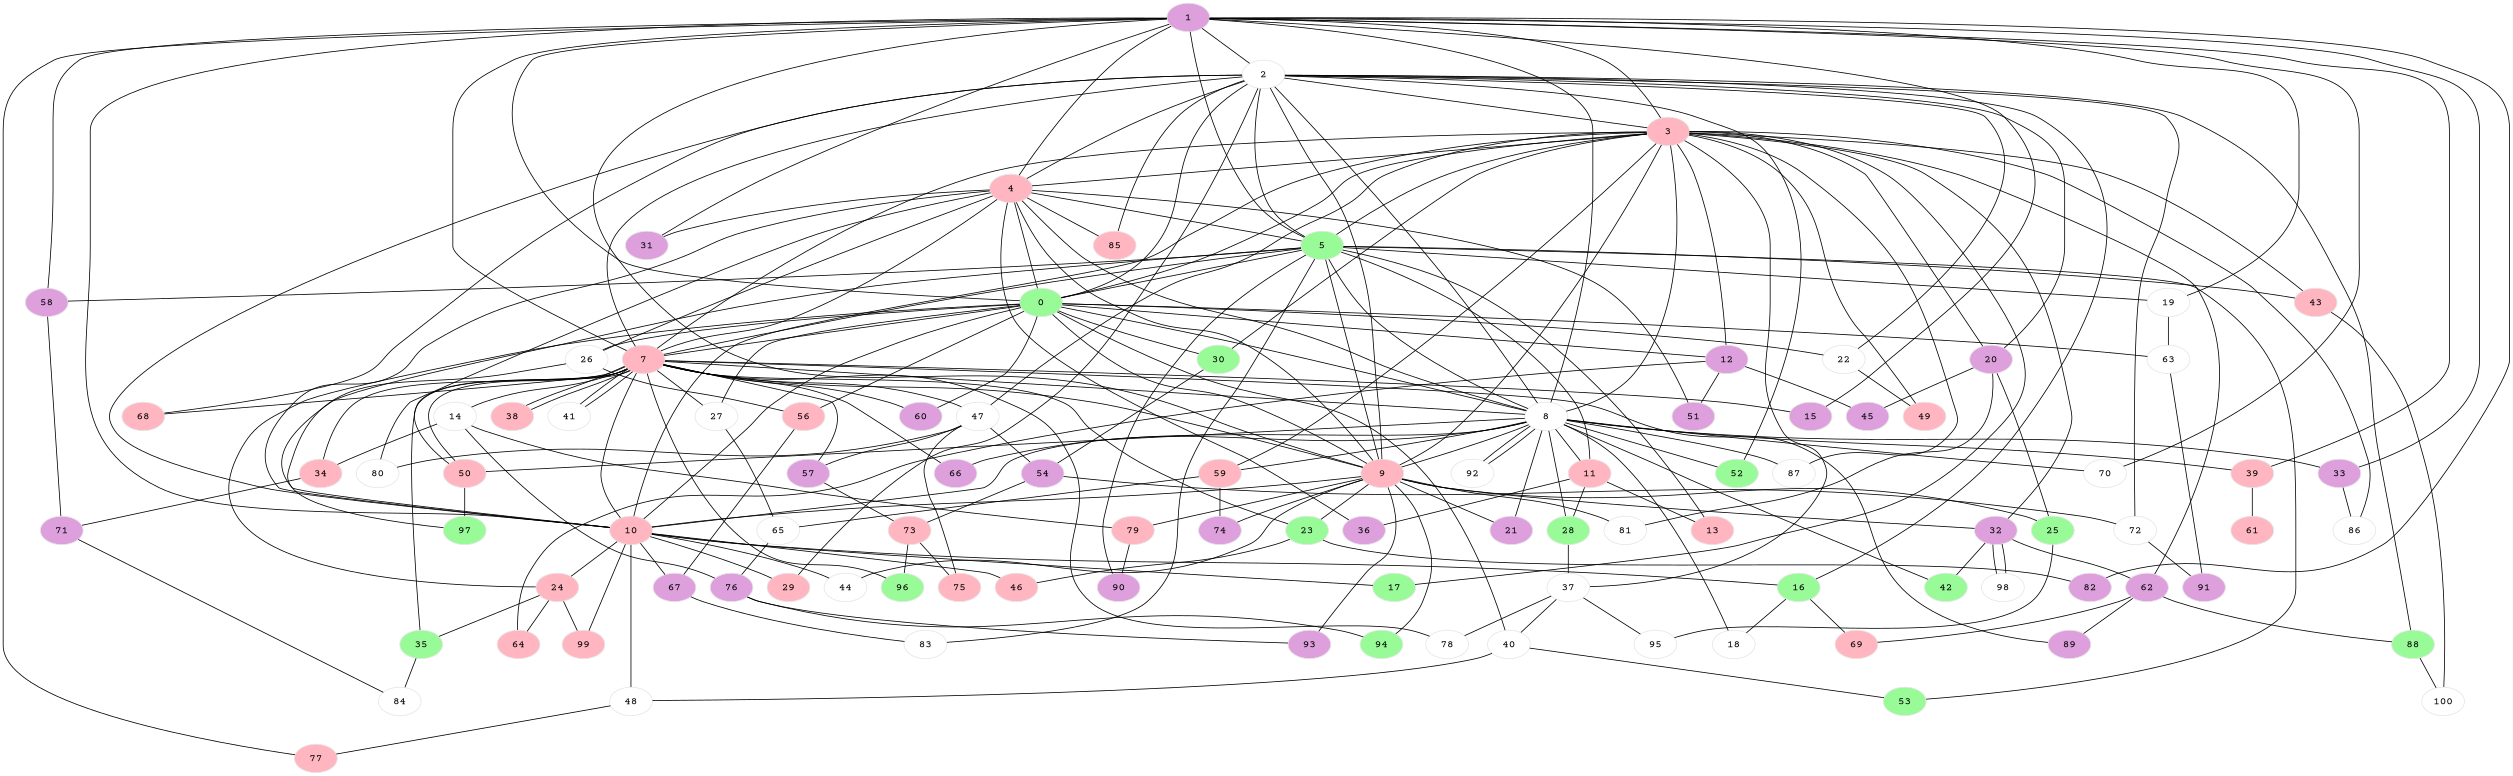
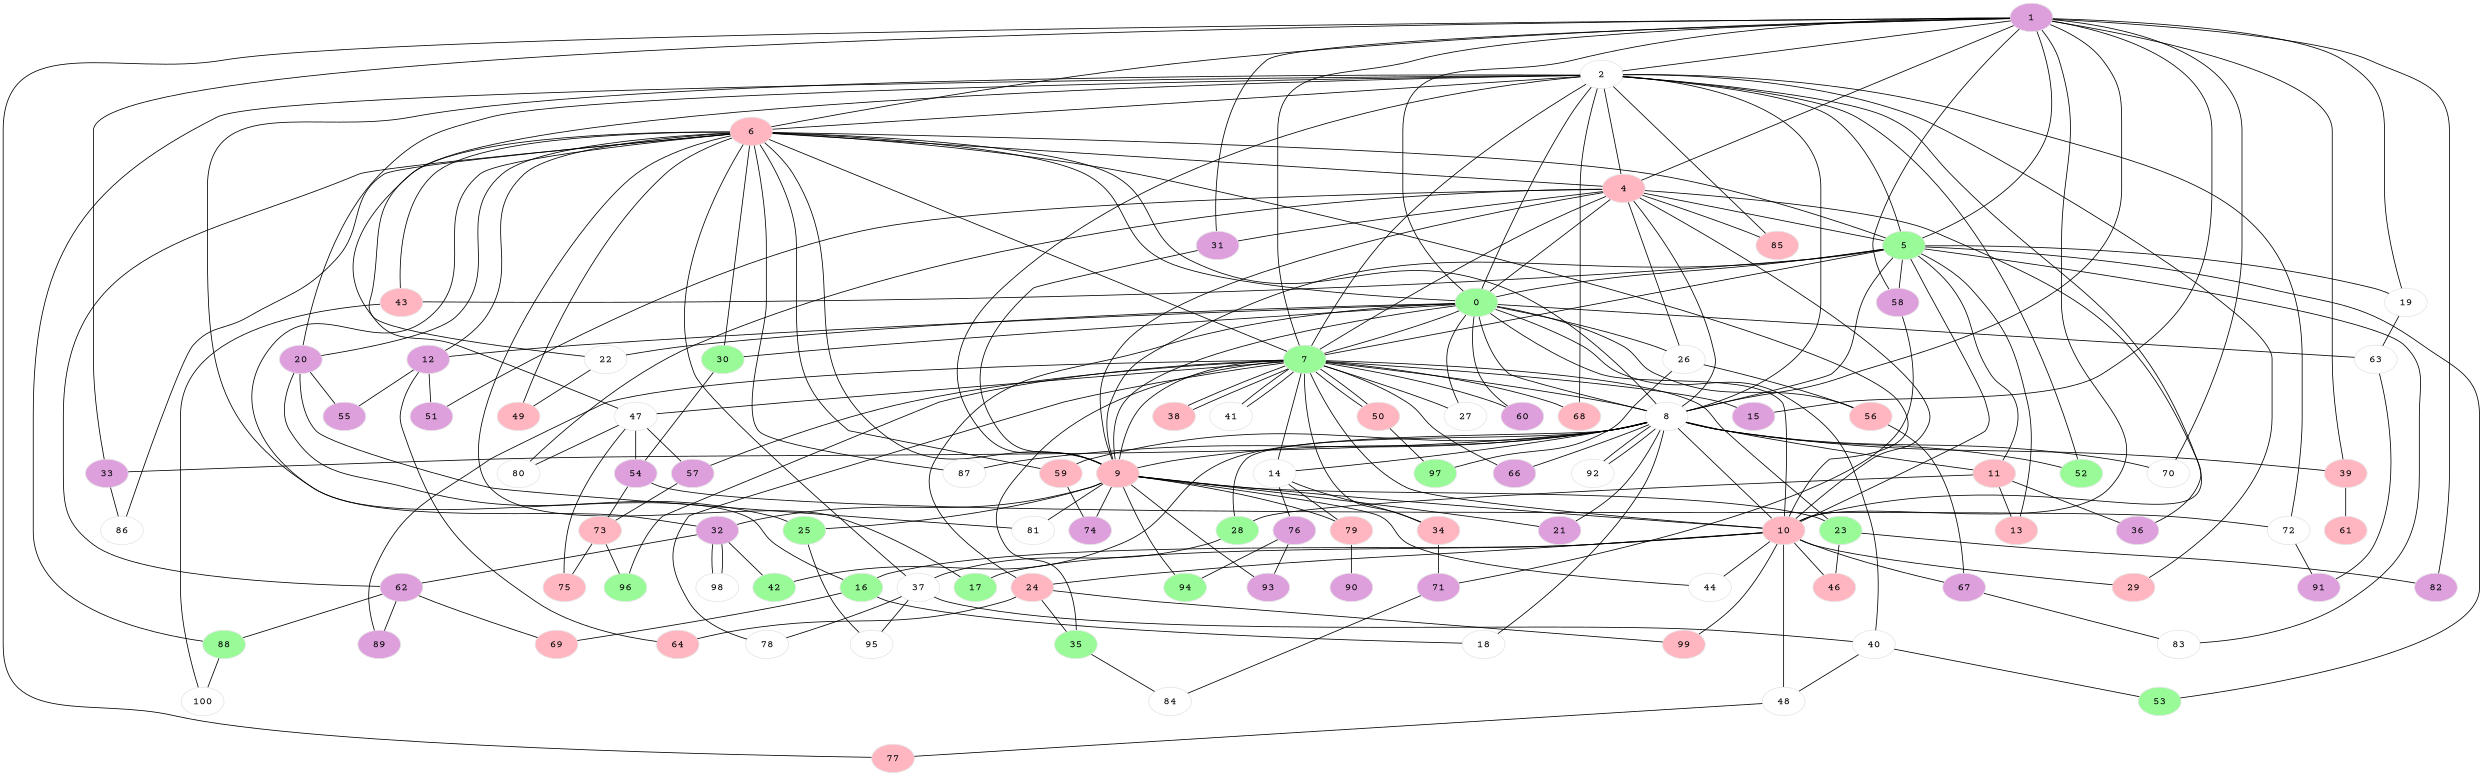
  graph {
    fontname="Courier Prime"
    node [color=gray90 fillcolor=white fontname="Courier Prime" style=filled]
    edge [fontname="Courier Prime"]
    1 [fillcolor=plum]
    2
-   3 [fillcolor=lightpink]
+   3 [fillcolor=lightpink label=6]
    4 [fillcolor=lightpink]
    5 [fillcolor=palegreen]
    n6 [fillcolor=palegreen label=0]
-   7 [fillcolor=lightpink]
+   7 [fillcolor=palegreen]
    8
    9 [fillcolor=lightpink]
    10 [fillcolor=lightpink]
    15 [fillcolor=plum]
    19
    31 [fillcolor=plum]
    33 [fillcolor=plum]
    39 [fillcolor=lightpink]
    58 [fillcolor=plum]
    70
    77 [fillcolor=lightpink]
    82 [fillcolor=plum]
    16 [fillcolor=palegreen]
    20 [fillcolor=plum]
    22
    29 [fillcolor=lightpink]
    52 [fillcolor=palegreen]
    68 [fillcolor=lightpink]
    72
    85 [fillcolor=lightpink]
    88 [fillcolor=palegreen]
    12 [fillcolor=plum]
    17 [fillcolor=palegreen]
    30 [fillcolor=palegreen]
    32 [fillcolor=plum]
    37
    43 [fillcolor=lightpink]
    47
    49 [fillcolor=lightpink]
    59 [fillcolor=lightpink]
    62 [fillcolor=plum]
    86
    87
    26
    36 [fillcolor=plum]
    51 [fillcolor=plum]
    80
    11 [fillcolor=lightpink]
    13 [fillcolor=lightpink]
    53 [fillcolor=palegreen]
    83
    90 [fillcolor=plum]
    24 [fillcolor=lightpink]
    27
    40
    56 [fillcolor=lightpink]
    60 [fillcolor=plum]
    63
    14
    23 [fillcolor=palegreen]
    34 [fillcolor=lightpink]
    35 [fillcolor=palegreen]
    38 [fillcolor=lightpink]
    41
    50 [fillcolor=lightpink]
    57 [fillcolor=plum]
    66 [fillcolor=plum]
    78
    89 [fillcolor=plum]
    96 [fillcolor=palegreen]
    18
    21 [fillcolor=plum]
    28 [fillcolor=palegreen]
    42 [fillcolor=palegreen]
    92
    25 [fillcolor=palegreen]
    44
    74 [fillcolor=plum]
    79 [fillcolor=lightpink]
    81
    93 [fillcolor=plum]
    94 [fillcolor=palegreen]
    46 [fillcolor=lightpink]
    48
    67 [fillcolor=plum]
    99 [fillcolor=lightpink]
    61 [fillcolor=lightpink]
    71 [fillcolor=plum]
    69 [fillcolor=lightpink]
-   45 [fillcolor=plum]
+   45 [fillcolor=plum label=55]
    91 [fillcolor=plum]
    100
    64 [fillcolor=lightpink]
    54 [fillcolor=plum]
    98
    95
    75 [fillcolor=lightpink]
-   65
    97 [fillcolor=palegreen]
    76 [fillcolor=plum]
    84
    73 [fillcolor=lightpink]
    1 -- 2
    1 -- 3
    1 -- 4
    1 -- 5
    1 -- n6
    1 -- 7
    1 -- 8
-   1 -- 9
+   31 -- 9
    1 -- 10
    1 -- 15
    1 -- 19
    1 -- 31
    1 -- 33
    1 -- 39
    1 -- 58
    1 -- 70
    1 -- 77
    1 -- 82
    2 -- 3
    2 -- 4
    2 -- 5
    2 -- n6
    2 -- 7
    2 -- 8
    2 -- 9
    2 -- 10
    2 -- 16
    2 -- 20
    2 -- 22
    2 -- 29
    2 -- 52
    2 -- 68
    2 -- 72
    2 -- 85
    2 -- 88
    3 -- 4
    3 -- 5
    3 -- n6
    3 -- 7
    3 -- 8
    3 -- 9
    3 -- 10
    3 -- 20
    3 -- 12
    3 -- 17
    3 -- 30
    3 -- 32
    3 -- 37
    3 -- 43
    3 -- 47
    3 -- 49
    3 -- 59
    3 -- 62
    3 -- 86
    3 -- 87
    4 -- 5
    4 -- n6
    4 -- 7
    4 -- 8
    4 -- 9
    4 -- 10
    4 -- 31
    4 -- 85
    4 -- 26
    4 -- 36
    4 -- 51
    4 -- 80
    5 -- n6
    5 -- 7
    5 -- 8
    5 -- 9
    5 -- 10
    5 -- 19
    5 -- 58
    5 -- 43
    5 -- 11
    5 -- 13
    5 -- 53
    5 -- 83
-   5 -- 90
    n6 -- 7
    n6 -- 8
    n6 -- 9
    n6 -- 10
    n6 -- 22
    n6 -- 12
    n6 -- 30
    n6 -- 26
    n6 -- 24
    n6 -- 27
    n6 -- 40
    n6 -- 56
    n6 -- 60
    n6 -- 63
    7 -- 8
    7 -- 9
    7 -- 10
    7 -- 15
    7 -- 68
    7 -- 47
    7 -- 27
    7 -- 60
    7 -- 14
    7 -- 23
    7 -- 34
    7 -- 35
    7 -- 38
    7 -- 38
    7 -- 41
    7 -- 41
    7 -- 50
    7 -- 50
    7 -- 57
    7 -- 66
    7 -- 78
    7 -- 89
    7 -- 96
    8 -- 9
    8 -- 10
    8 -- 33
    8 -- 39
    8 -- 70
    8 -- 52
    8 -- 59
    8 -- 87
    8 -- 11
-   8 -- 50
+   8 -- 14
    8 -- 66
    8 -- 18
    8 -- 21
    8 -- 28
    8 -- 42
    8 -- 92
    8 -- 92
    9 -- 10
    9 -- 32
    9 -- 23
    9 -- 21
    9 -- 25
    9 -- 44
    9 -- 74
    9 -- 79
    9 -- 81
    9 -- 93
    9 -- 94
    10 -- 16
    10 -- 29
    10 -- 17
    10 -- 24
    10 -- 44
    10 -- 46
    10 -- 48
    10 -- 67
    10 -- 99
    19 -- 63
    33 -- 86
    39 -- 61
    58 -- 71
    16 -- 18
    16 -- 69
    20 -- 25
    20 -- 81
    20 -- 45
    22 -- 49
    72 -- 91
    88 -- 100
    12 -- 51
    12 -- 45
    12 -- 64
    30 -- 54
    32 -- 62
    32 -- 42
    32 -- 98
    32 -- 98
    37 -- 40
    37 -- 78
    37 -- 95
    43 -- 100
    47 -- 80
    47 -- 57
    47 -- 54
    47 -- 75
    59 -- 74
-   59 -- 65
    62 -- 88
    62 -- 89
    62 -- 69
    26 -- 56
    26 -- 97
    11 -- 36
    11 -- 13
    11 -- 28
    24 -- 35
    24 -- 99
    24 -- 64
-   27 -- 65
    40 -- 53
    40 -- 48
    56 -- 67
    63 -- 91
    14 -- 34
    14 -- 79
    14 -- 76
    23 -- 82
    23 -- 46
    34 -- 71
    35 -- 84
    50 -- 97
    57 -- 73
    28 -- 37
    25 -- 95
    79 -- 90
    48 -- 77
    67 -- 83
    71 -- 84
    54 -- 72
    54 -- 73
-   65 -- 76
    76 -- 93
    76 -- 94
    73 -- 96
    73 -- 75
  }
